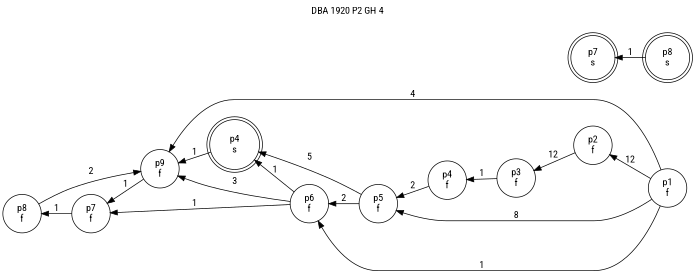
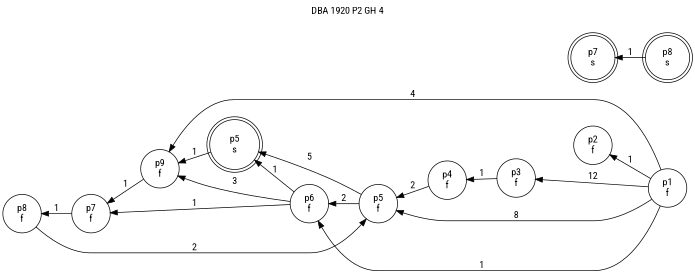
  digraph {
    fontname="Roboto Condensed"
    label=" DBA 1920 P2 GH 4 "
    labelloc=tl
    rankdir=RL
    node [fontname="Roboto Condensed" shape=circle]
    edge [fontname="Roboto Condensed"]
    n1 [label="p1\nf"]
    n2 [label="p2\nf"]
    n3 [label="p5\nf"]
    n4 [label="p6\nf"]
    n5 [label="p9\nf"]
    n6 [label="p3\nf"]
-   n7 [label="p4\ns" shape=doublecircle]
+   n7 [label="p5\ns" shape=doublecircle]
    n8 [label="p7\nf"]
    n9 [label="p4\nf"]
    n10 [label="p8\nf"]
    n11 [label="p8\ns" shape=doublecircle]
    n12 [label="p7\ns" shape=doublecircle]
-   n1 -> n2 [label=12]
+   n1 -> n2 [label=1]
    n1 -> n3 [label=8]
    n1 -> n4 [label=1]
    n1 -> n5 [label=4]
-   n2 -> n6 [label=12]
+   n1 -> n6 [label=12]
    n3 -> n4 [label=2]
    n3 -> n7 [label=5]
    n4 -> n5 [label=3]
    n4 -> n7 [label=1]
    n4 -> n8 [label=1]
    n5 -> n8 [label=1]
    n6 -> n9 [label=1]
    n7 -> n5 [label=1]
    n8 -> n10 [label=1]
    n9 -> n3 [label=2]
-   n10 -> n5 [label=2]
+   n10 -> n3 [label=2]
    n11 -> n12 [label=1]
  }
